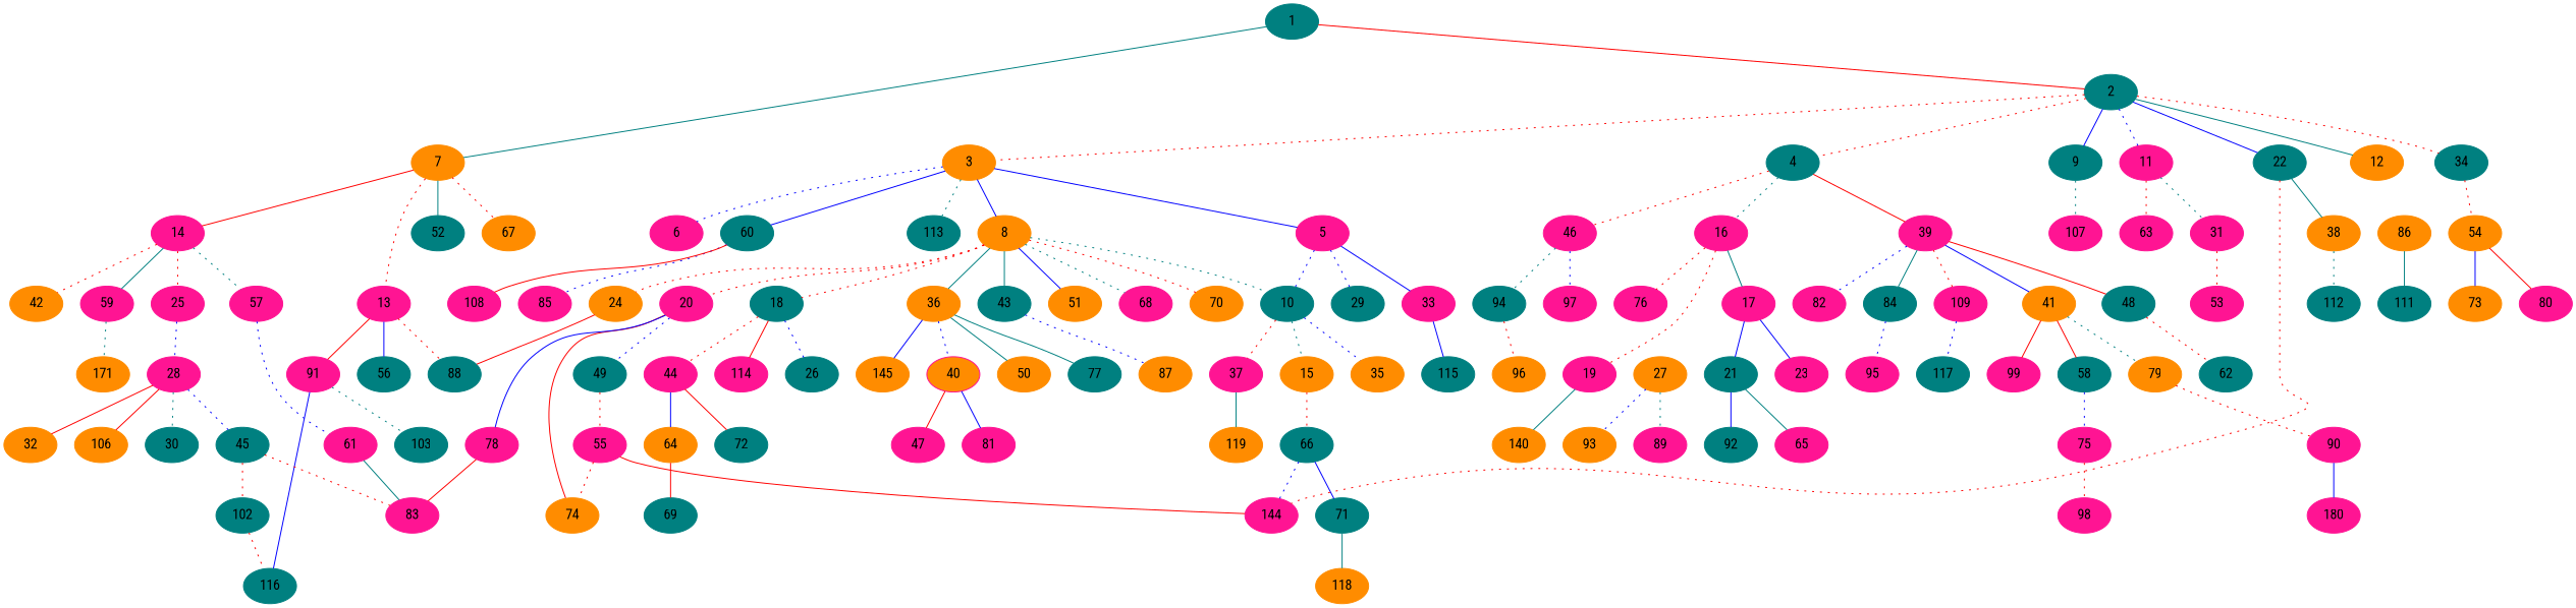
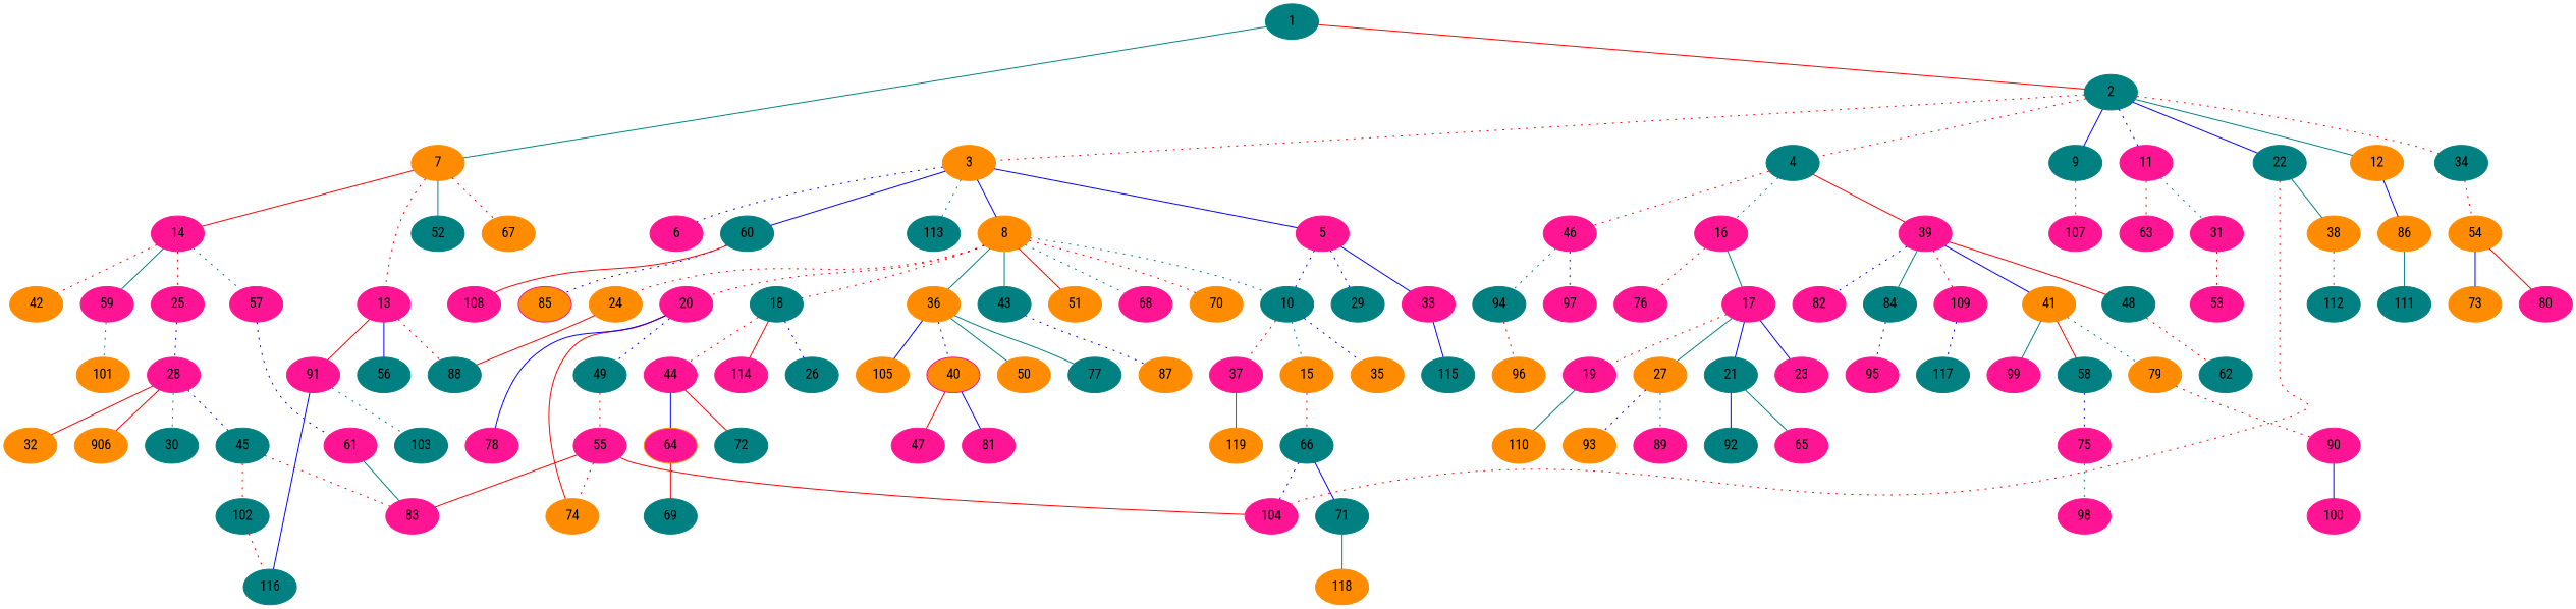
  graph {
    fontname="Roboto Condensed"
    node [color=deeppink fontname="Roboto Condensed" style=filled]
    edge [color=red fontname="Roboto Condensed" style=dotted]
    1 [color=teal]
    2 [color=teal]
    7 [color=darkorange]
    3 [color=darkorange]
    4 [color=teal]
    9 [color=teal]
    11
    12 [color=darkorange]
    22 [color=teal]
    34 [color=teal]
    13
    14
    52 [color=teal]
    67 [color=darkorange]
    5
    6
    8 [color=darkorange]
    60 [color=teal]
    113 [color=teal]
    16
    39
    46
    107
    31
    63
    86 [color=darkorange]
    38 [color=darkorange]
-   104 [label=144]
+   104
    54 [color=darkorange]
    10 [color=teal]
    29 [color=teal]
    33
    18 [color=teal]
    20
    24 [color=darkorange]
    36 [color=darkorange]
    43 [color=teal]
    51 [color=darkorange]
    68
    70 [color=darkorange]
-   85
+   85 [fillcolor=darkorange]
    108
    17
    19
    76
    41 [color=darkorange]
    48 [color=teal]
    82
    84 [color=teal]
    109
    94 [color=teal]
    97
    15 [color=darkorange]
    35 [color=darkorange]
    37
    115 [color=teal]
    56 [color=teal]
    88 [color=teal]
    91
    25
    42 [color=darkorange]
    57
    59
    26 [color=teal]
    44
    114
    49 [color=teal]
    74 [color=darkorange]
    78
    40 [fillcolor=darkorange]
    50 [color=darkorange]
    77 [color=teal]
-   105 [color=darkorange label=145]
+   105 [color=darkorange]
    87 [color=darkorange]
    66 [color=teal]
    119 [color=darkorange]
    53
    111 [color=teal]
    103 [color=teal]
    116 [color=teal]
    28
    61
-   101 [color=darkorange label=171]
+   101 [color=darkorange]
    71 [color=teal]
    21 [color=teal]
    23
    27 [color=darkorange]
-   110 [color=darkorange label=140]
+   110 [color=darkorange]
    65
    92 [color=teal]
    89
    93 [color=darkorange]
-   64 [color=darkorange]
+   64 [color=darkorange fillcolor=deeppink]
    72 [color=teal]
    55
    112 [color=teal]
    30 [color=teal]
    32 [color=darkorange]
    45 [color=teal]
-   106 [color=darkorange]
+   106 [color=darkorange label=906]
    83
    102 [color=teal]
    73 [color=darkorange]
    80
    47
    81
    58 [color=teal]
    79 [color=darkorange]
    99
    62 [color=teal]
    95
    117 [color=teal]
    75
    90
    69 [color=teal]
    96 [color=darkorange]
    98
    118 [color=darkorange]
-   100 [label=180]
+   100
    1 -- 2 [style=solid]
    1 -- 7 [color=teal style=solid]
    2 -- 3
    2 -- 4
    2 -- 9 [color=blue style=solid]
    2 -- 11 [color=blue]
    2 -- 12 [color=teal style=solid]
    2 -- 22 [color=blue style=solid]
    2 -- 34
    7 -- 13
    7 -- 14 [style=solid]
    7 -- 52 [color=teal style=solid]
    7 -- 67
    3 -- 5 [color=blue style=solid]
    3 -- 6 [color=blue]
    3 -- 8 [color=blue style=solid]
    3 -- 60 [color=blue style=solid]
    3 -- 113 [color=teal]
    4 -- 16 [color=teal]
    4 -- 39 [style=solid]
    4 -- 46
    9 -- 107 [color=teal]
    11 -- 31 [color=teal]
    11 -- 63
+   12 -- 86 [color=blue style=solid]
    22 -- 38 [color=teal style=solid]
    22 -- 104
    34 -- 54
    13 -- 56 [color=blue style=solid]
    13 -- 88
    13 -- 91 [style=solid]
    14 -- 25
    14 -- 42
    14 -- 57 [color=teal]
    14 -- 59 [color=teal style=solid]
    5 -- 10 [color=blue]
    5 -- 29 [color=blue]
    5 -- 33 [color=blue style=solid]
    8 -- 10 [color=teal]
    8 -- 18
    8 -- 20
    8 -- 24
    8 -- 36 [color=teal style=solid]
    8 -- 43 [color=teal style=solid]
-   8 -- 51 [color=blue style=solid]
+   8 -- 51 [style=solid]
    8 -- 68 [color=teal]
    8 -- 70
    60 -- 85 [color=blue]
    60 -- 108 [style=solid]
    16 -- 17 [color=teal style=solid]
-   16 -- 19
+   17 -- 19
    16 -- 76
    39 -- 41 [color=blue style=solid]
    39 -- 48 [style=solid]
    39 -- 82 [color=blue]
    39 -- 84 [color=teal style=solid]
    39 -- 109
    46 -- 94 [color=teal]
    46 -- 97 [color=blue]
    31 -- 53
    86 -- 111 [color=teal style=solid]
    38 -- 112 [color=teal]
    54 -- 73 [color=blue style=solid]
    54 -- 80 [style=solid]
    10 -- 15 [color=teal]
    10 -- 35 [color=blue]
    10 -- 37
    33 -- 115 [color=blue style=solid]
    18 -- 26 [color=blue]
    18 -- 44
    18 -- 114 [style=solid]
    20 -- 49 [color=blue]
    20 -- 74 [style=solid]
    20 -- 78 [color=blue style=solid]
    24 -- 88 [style=solid]
    36 -- 40 [color=blue]
    36 -- 50 [color=teal style=solid]
    36 -- 77 [color=teal style=solid]
    36 -- 105 [color=blue style=solid]
    43 -- 87 [color=blue]
    17 -- 21 [color=blue style=solid]
    17 -- 23 [color=blue style=solid]
+   17 -- 27 [color=teal style=solid]
    19 -- 110 [color=teal style=solid]
    41 -- 58 [style=solid]
    41 -- 79 [color=teal]
-   41 -- 99 [style=solid]
+   41 -- 99 [color=teal style=solid]
    48 -- 62
    84 -- 95 [color=blue]
    109 -- 117 [color=blue]
    94 -- 96
    15 -- 66
    37 -- 119 [color=teal style=solid]
    91 -- 103 [color=teal]
    91 -- 116 [color=blue style=solid]
    25 -- 28 [color=blue]
    57 -- 61 [color=blue]
    59 -- 101 [color=teal]
    44 -- 64 [color=blue style=solid]
    44 -- 72 [style=solid]
    49 -- 55
    40 -- 47 [style=solid]
    40 -- 81 [color=blue style=solid]
    66 -- 104 [color=blue]
    66 -- 71 [color=blue style=solid]
    28 -- 30 [color=teal]
    28 -- 32 [style=solid]
    28 -- 45 [color=blue]
    28 -- 106 [style=solid]
    61 -- 83 [color=teal style=solid]
    71 -- 118 [color=teal style=solid]
    21 -- 65 [color=teal style=solid]
    21 -- 92 [color=blue style=solid]
    27 -- 89 [color=teal]
    27 -- 93 [color=blue]
    64 -- 69 [style=solid]
    55 -- 104 [style=solid]
    55 -- 74
-   78 -- 83 [style=solid]
+   55 -- 83 [style=solid]
    45 -- 83
    45 -- 102
    102 -- 116
    58 -- 75 [color=blue]
    79 -- 90
-   75 -- 98
+   75 -- 98 [color=teal]
    90 -- 100 [color=blue style=solid]
  }
